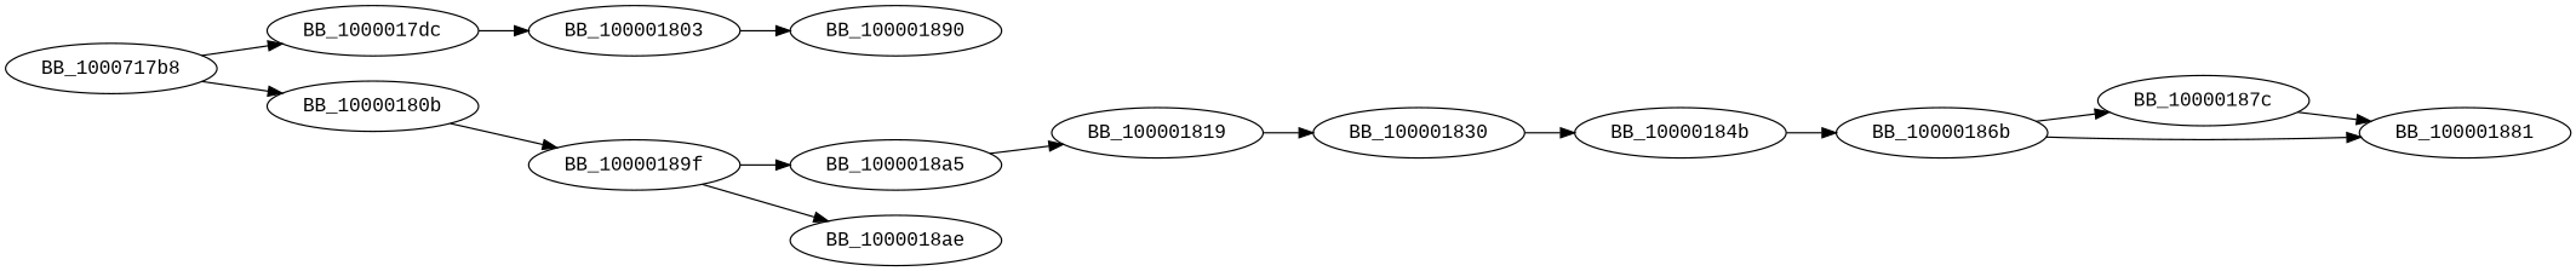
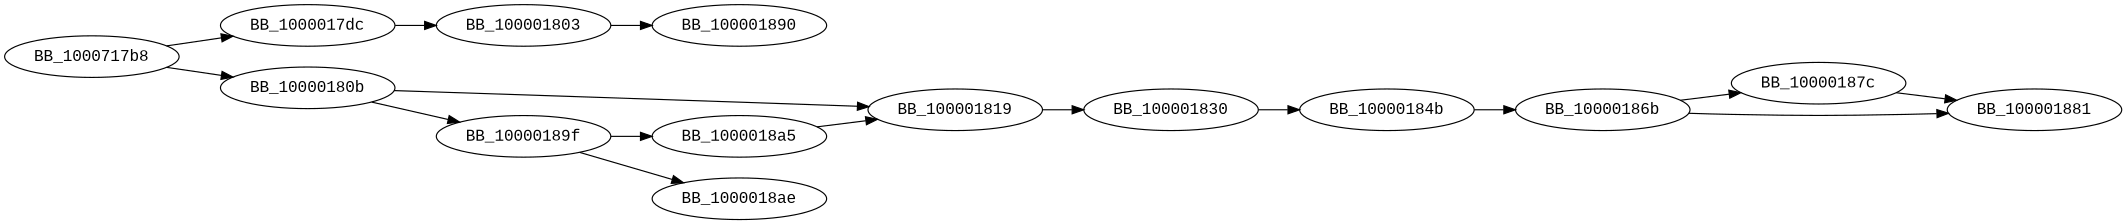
  digraph {
    fontname="Liberation Mono"
    rankdir=LR
    node [fontname="Liberation Mono"]
    edge [fontname="Liberation Mono"]
    n1 [label=BB_1000717b8]
    BB_1000017dc
    BB_10000180b
    BB_100001803
    BB_100001819
    BB_10000189f
    BB_100001890
    BB_100001830
    BB_1000018a5
    BB_1000018ae
    BB_10000184b
    BB_10000186b
    BB_10000187c
    BB_100001881
    n1 -> BB_1000017dc
    n1 -> BB_10000180b
    BB_1000017dc -> BB_100001803
+   BB_10000180b -> BB_100001819
    BB_10000180b -> BB_10000189f
    BB_100001803 -> BB_100001890
    BB_100001819 -> BB_100001830
    BB_10000189f -> BB_1000018a5
    BB_10000189f -> BB_1000018ae
    BB_100001830 -> BB_10000184b
    BB_1000018a5 -> BB_100001819
    BB_10000184b -> BB_10000186b
    BB_10000186b -> BB_10000187c
    BB_10000186b -> BB_100001881
    BB_10000187c -> BB_100001881
  }
